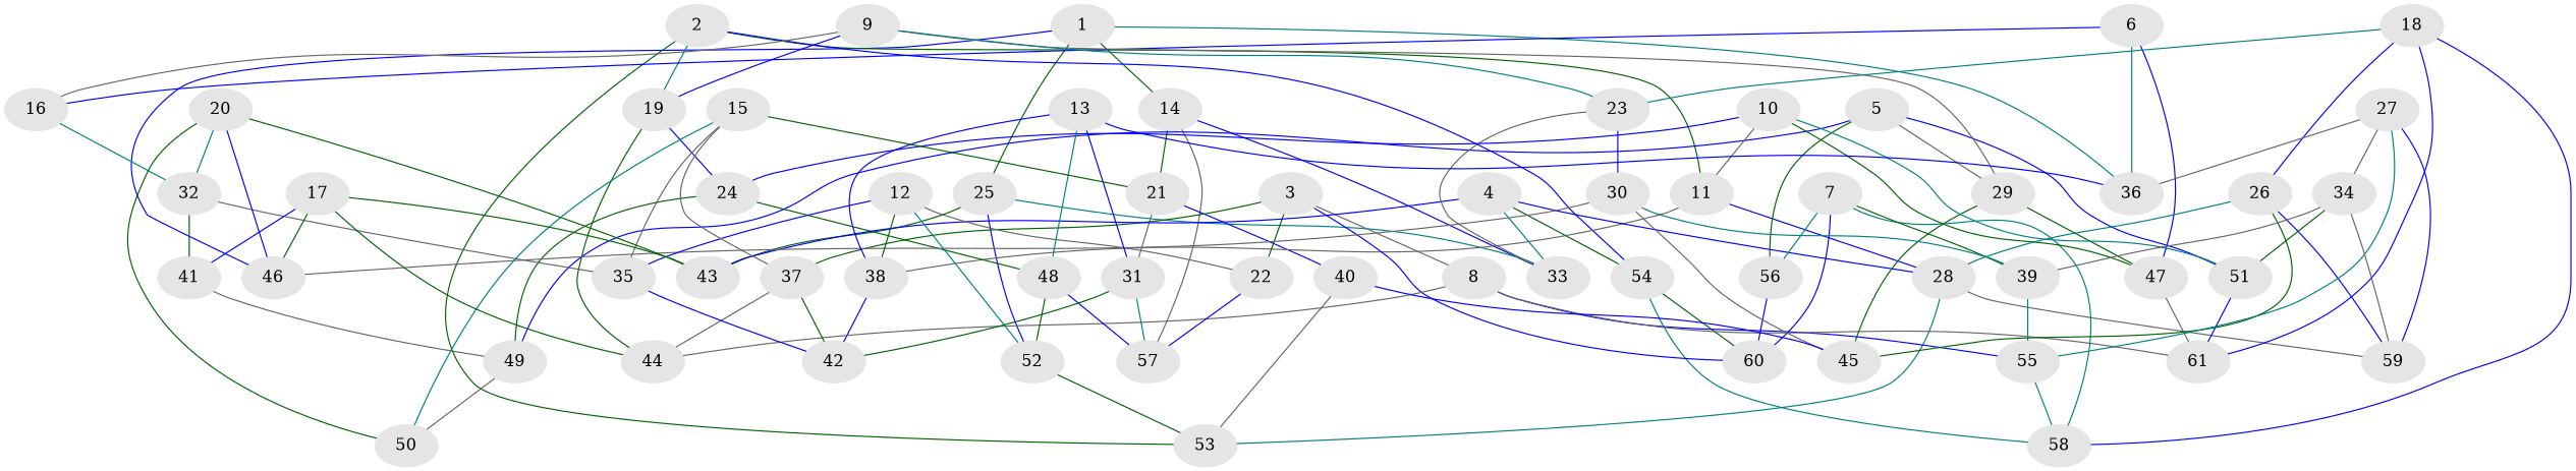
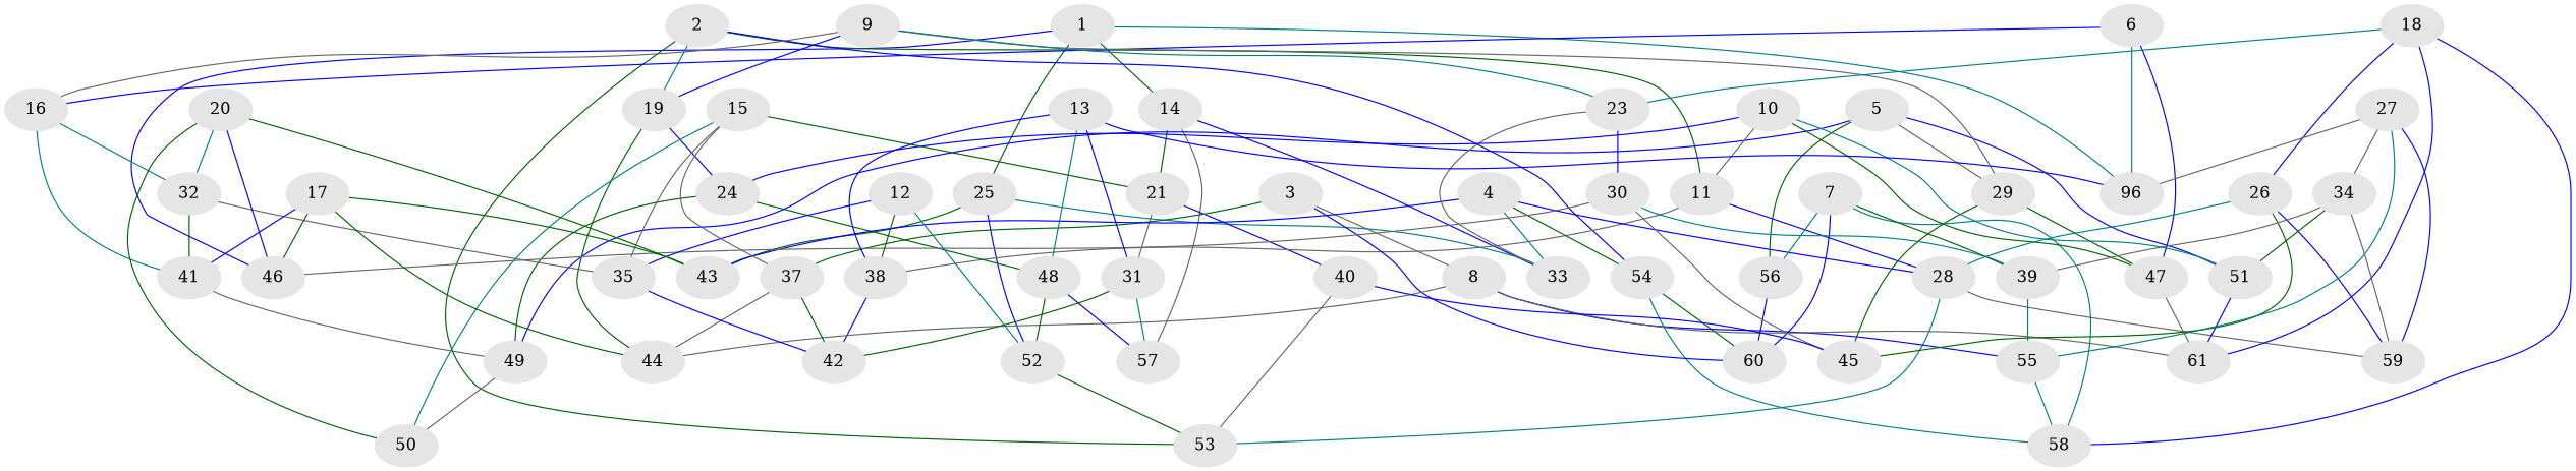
  graph {
    node [color=gray90 style=filled]
    edge [color=blue]
    1
    14
    25
-   36
+   36 [label=96]
    46
    33
    21
    57
    43
    52
    2
    11
    19
    53
    54
    28
    38
    44
    24
    60
    58
    3
    8
-   22
    37
    55
    61
    42
    4
    59
    5
    29
    49
    51
    56
    47
    45
    50
    6
    16
    32
    41
    7
    39
    9
    23
    30
    10
    48
    12
    35
    13
    31
    40
    15
    17
    18
    26
    20
    27
    34
    1 -- 14 [color=darkgreen]
    1 -- 25 [color=darkgreen]
    1 -- 36 [color=teal]
    1 -- 46
    14 -- 33
    14 -- 21 [color=darkgreen]
    14 -- 57 [color=gray40]
    25 -- 33 [color=teal]
    25 -- 43 [color=darkgreen]
    25 -- 52
    21 -- 31 [color=gray40]
    21 -- 40
    52 -- 53 [color=darkgreen]
    2 -- 11 [color=darkgreen]
    2 -- 19 [color=teal]
    2 -- 53 [color=darkgreen]
    2 -- 54
    11 -- 28
    11 -- 38 [color=gray40]
    19 -- 44 [color=darkgreen]
    19 -- 24
    54 -- 60 [color=darkgreen]
    54 -- 58 [color=teal]
    28 -- 53 [color=teal]
    28 -- 59 [color=gray40]
    38 -- 42
    24 -- 49 [color=darkgreen]
    24 -- 48 [color=darkgreen]
    3 -- 60
    3 -- 8 [color=gray40]
-   3 -- 22 [color=darkgreen]
    3 -- 37 [color=darkgreen]
    8 -- 44 [color=gray40]
    8 -- 55
    8 -- 61 [color=gray40]
-   22 -- 57
    37 -- 44 [color=gray40]
    37 -- 42 [color=darkgreen]
    55 -- 58 [color=teal]
    4 -- 33 [color=teal]
    4 -- 43
    4 -- 54 [color=darkgreen]
    4 -- 28
    5 -- 29 [color=gray40]
    5 -- 49
    5 -- 51
    5 -- 56 [color=darkgreen]
    29 -- 47 [color=darkgreen]
    29 -- 45 [color=darkgreen]
    49 -- 50 [color=gray40]
    51 -- 61
    56 -- 60
    47 -- 61 [color=gray40]
    6 -- 36 [color=teal]
    6 -- 47
    6 -- 16
    16 -- 32 [color=teal]
+   16 -- 41 [color=teal]
    32 -- 41 [color=darkgreen]
    32 -- 35 [color=gray40]
    41 -- 49 [color=gray40]
    7 -- 60
    7 -- 58 [color=teal]
    7 -- 56 [color=teal]
    7 -- 39 [color=darkgreen]
    39 -- 55 [color=teal]
    9 -- 19
    9 -- 29 [color=gray40]
    9 -- 16 [color=gray40]
    9 -- 23 [color=teal]
    23 -- 33 [color=gray40]
    23 -- 30
    30 -- 46 [color=gray40]
    30 -- 45 [color=gray40]
    30 -- 39 [color=teal]
    10 -- 11 [color=gray40]
    10 -- 24
    10 -- 51 [color=teal]
    10 -- 47 [color=darkgreen]
    48 -- 57
    48 -- 52 [color=darkgreen]
    12 -- 52 [color=teal]
    12 -- 38 [color=darkgreen]
-   12 -- 22 [color=gray40]
    12 -- 35
    35 -- 42
    13 -- 36
    13 -- 38
    13 -- 48 [color=teal]
    13 -- 31
    31 -- 57 [color=teal]
    31 -- 42 [color=darkgreen]
    40 -- 53 [color=gray40]
    40 -- 45
    15 -- 21 [color=darkgreen]
    15 -- 37 [color=gray40]
    15 -- 50 [color=teal]
    15 -- 35 [color=gray40]
    17 -- 46 [color=darkgreen]
    17 -- 43 [color=darkgreen]
    17 -- 44 [color=darkgreen]
    17 -- 41
    18 -- 58
    18 -- 61
    18 -- 23 [color=teal]
    18 -- 26
    26 -- 28 [color=teal]
    26 -- 59
    26 -- 45 [color=darkgreen]
    20 -- 46
    20 -- 43 [color=darkgreen]
    20 -- 50 [color=darkgreen]
    20 -- 32 [color=teal]
    27 -- 36 [color=gray40]
    27 -- 55 [color=teal]
    27 -- 59
    27 -- 34 [color=gray40]
    34 -- 59 [color=gray40]
    34 -- 51 [color=darkgreen]
    34 -- 39 [color=gray40]
  }
